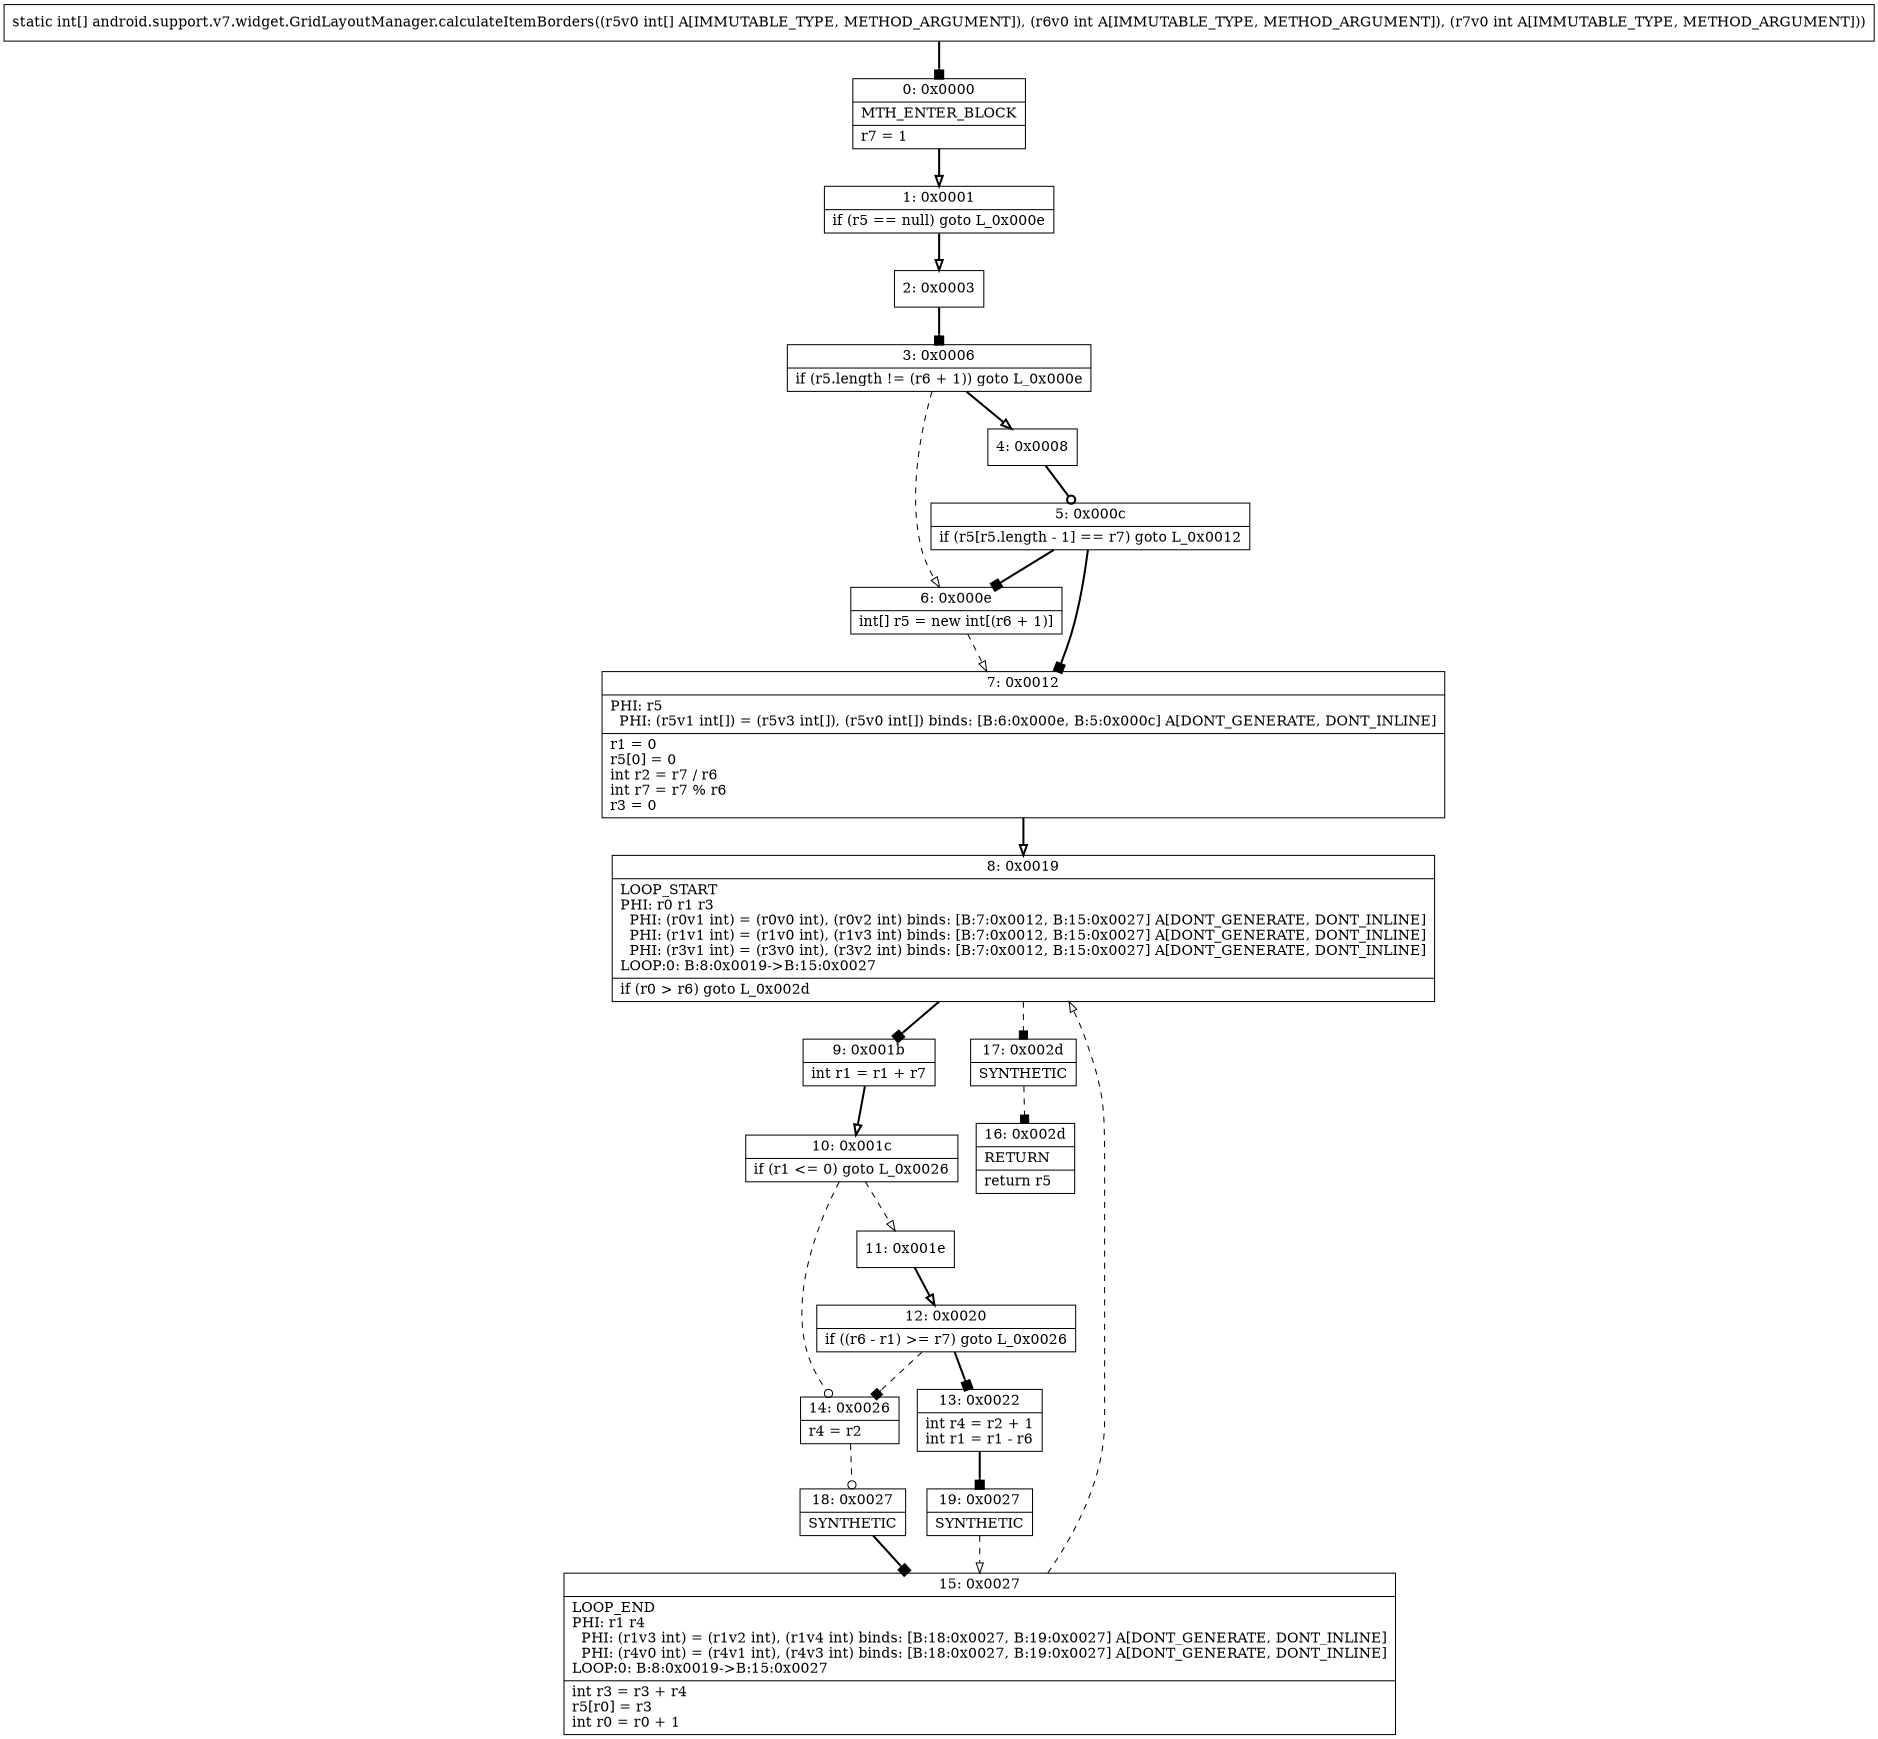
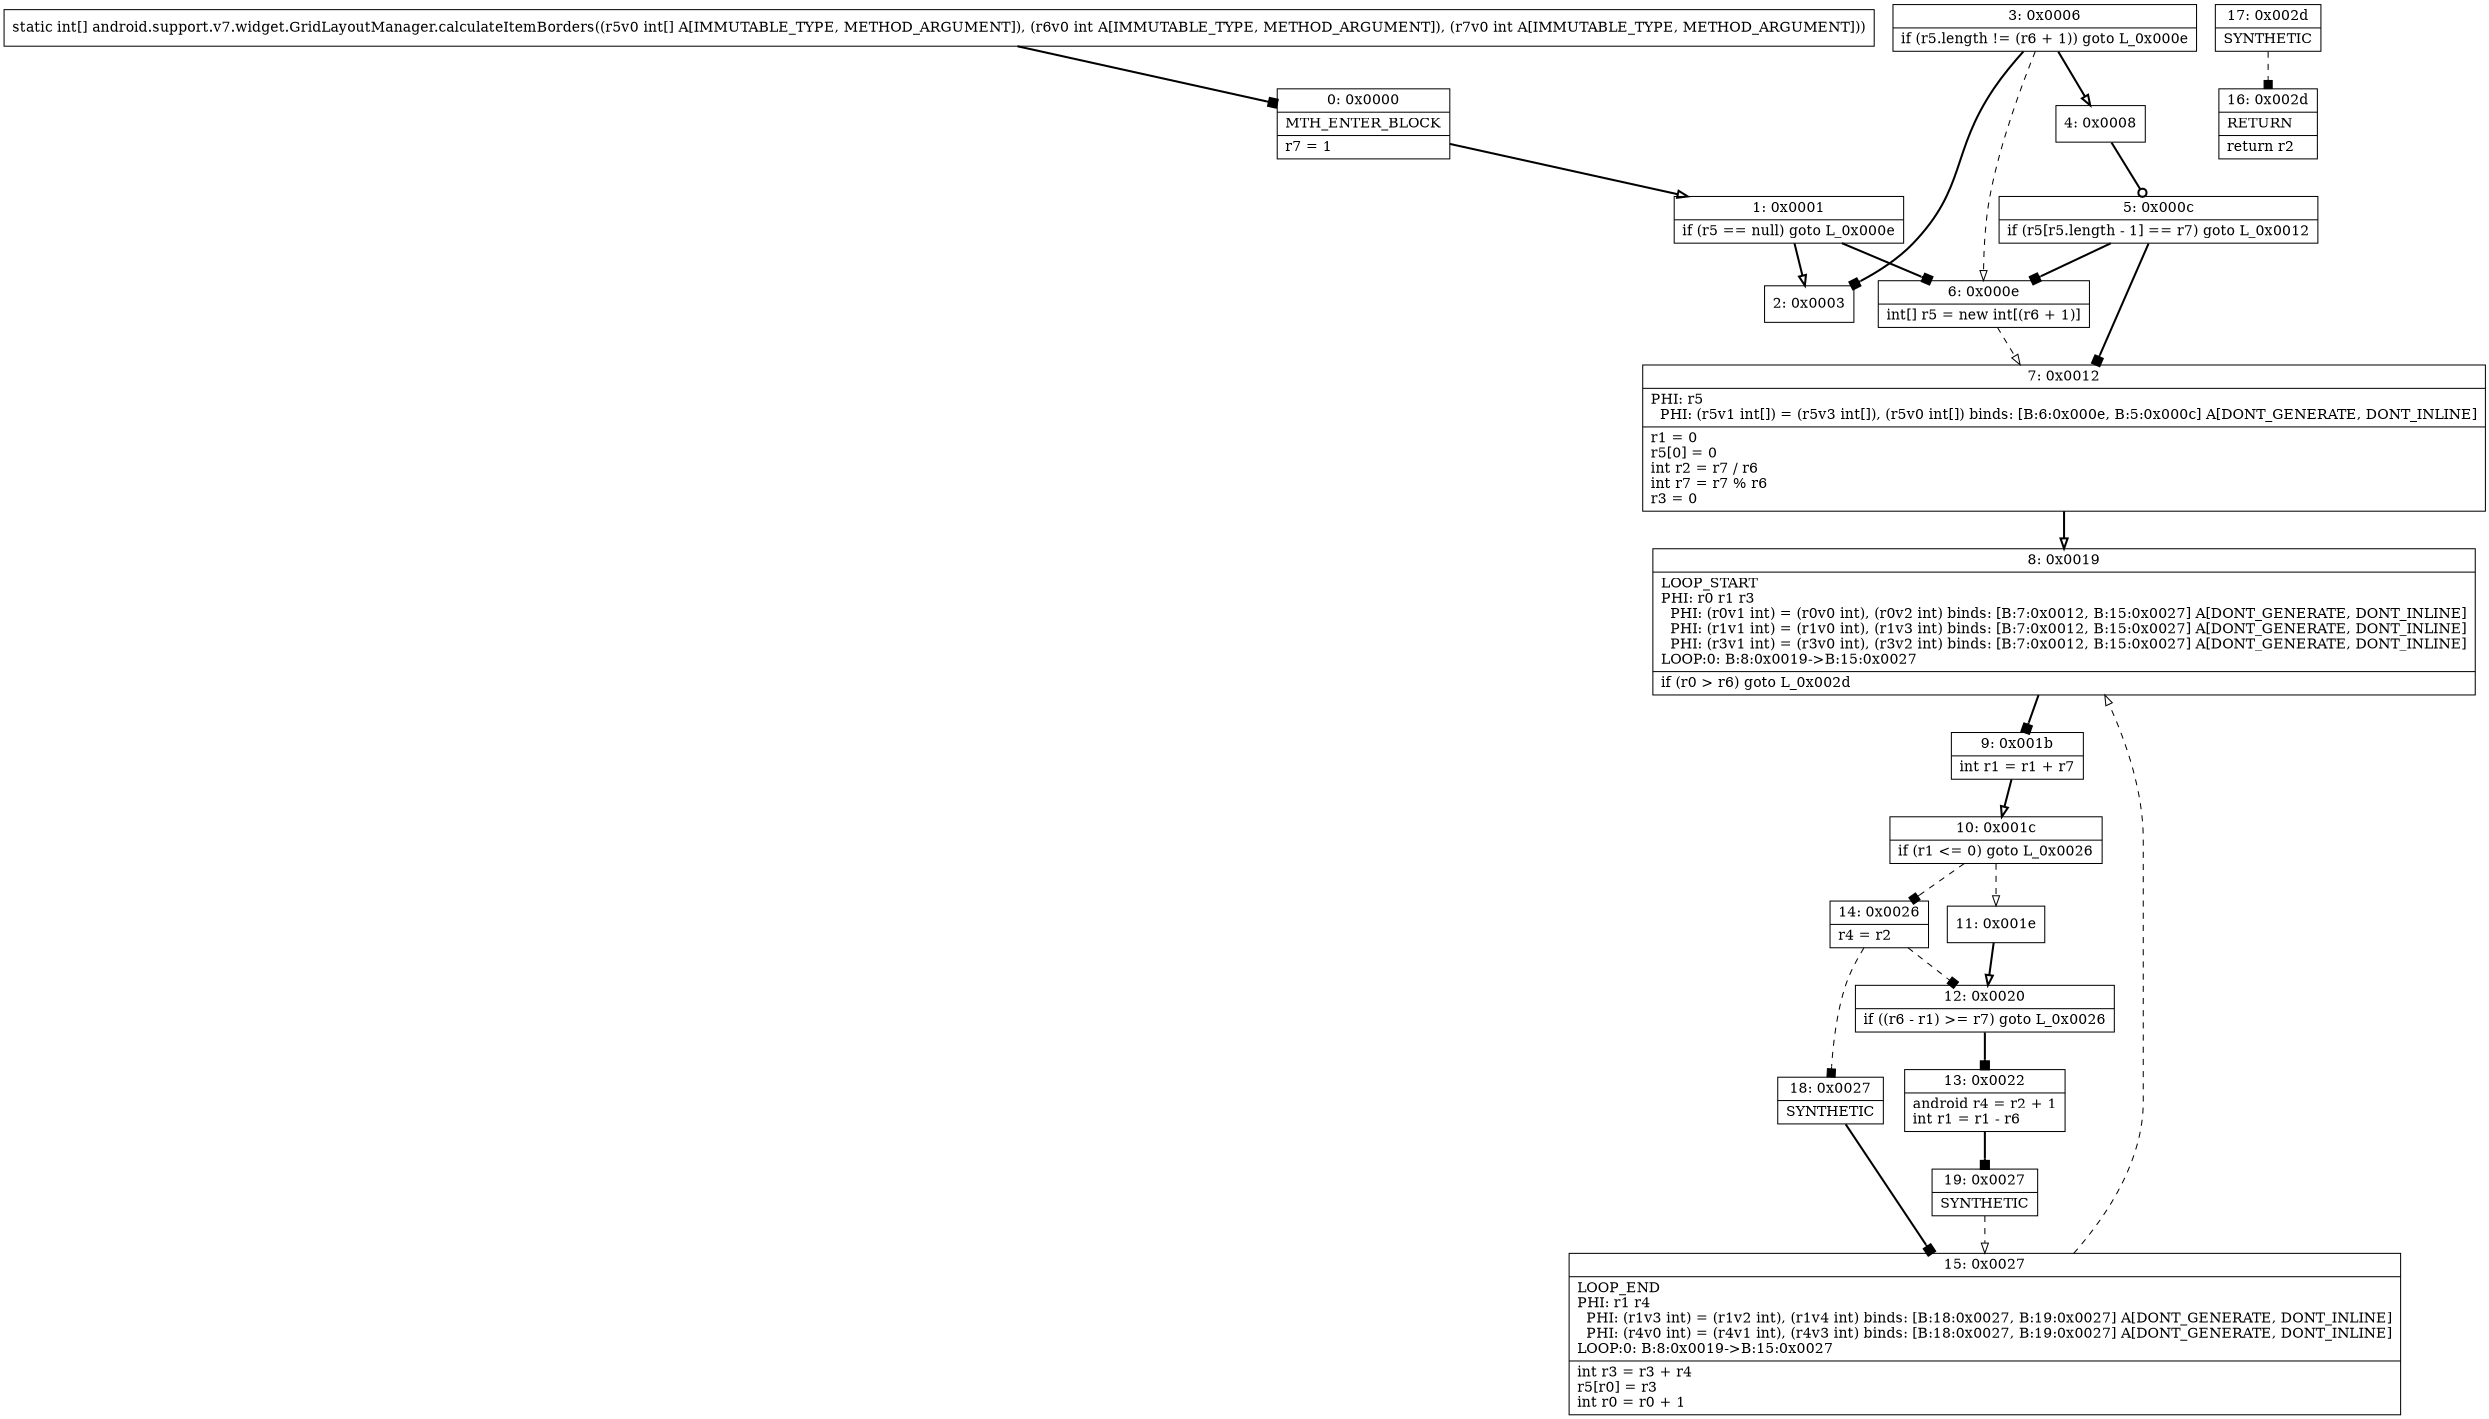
  digraph {
    node [shape=record]
    edge [arrowhead=box style=bold]
    n1 [label="{0\:\ 0x0000|MTH_ENTER_BLOCK\l|r7 = 1\l}"]
    n2 [label="{1\:\ 0x0001|if (r5 == null) goto L_0x000e\l}"]
    n3 [label="{2\:\ 0x0003}"]
    n4 [label="{6\:\ 0x000e|int[] r5 = new int[(r6 + 1)]\l}"]
    n5 [label="{3\:\ 0x0006|if (r5.length != (r6 + 1)) goto L_0x000e\l}"]
    n6 [label="{7\:\ 0x0012|PHI: r5 \l  PHI: (r5v1 int[]) = (r5v3 int[]), (r5v0 int[]) binds: [B:6:0x000e, B:5:0x000c] A[DONT_GENERATE, DONT_INLINE]\l|r1 = 0\lr5[0] = 0\lint r2 = r7 \/ r6\lint r7 = r7 % r6\lr3 = 0\l}"]
    n7 [label="{4\:\ 0x0008}"]
    n8 [label="{5\:\ 0x000c|if (r5[r5.length \- 1] == r7) goto L_0x0012\l}"]
    n9 [label="{8\:\ 0x0019|LOOP_START\lPHI: r0 r1 r3 \l  PHI: (r0v1 int) = (r0v0 int), (r0v2 int) binds: [B:7:0x0012, B:15:0x0027] A[DONT_GENERATE, DONT_INLINE]\l  PHI: (r1v1 int) = (r1v0 int), (r1v3 int) binds: [B:7:0x0012, B:15:0x0027] A[DONT_GENERATE, DONT_INLINE]\l  PHI: (r3v1 int) = (r3v0 int), (r3v2 int) binds: [B:7:0x0012, B:15:0x0027] A[DONT_GENERATE, DONT_INLINE]\lLOOP:0: B:8:0x0019\-\>B:15:0x0027\l|if (r0 \> r6) goto L_0x002d\l}"]
    n10 [label="{9\:\ 0x001b|int r1 = r1 + r7\l}"]
    n11 [label="{17\:\ 0x002d|SYNTHETIC\l}"]
    n12 [label="{10\:\ 0x001c|if (r1 \<= 0) goto L_0x0026\l}"]
-   n13 [label="{16\:\ 0x002d|RETURN\l|return r5\l}"]
+   n13 [label="{16\:\ 0x002d|RETURN\l|return r2\l}"]
    n14 [label="{11\:\ 0x001e}"]
    n15 [label="{14\:\ 0x0026|r4 = r2\l}"]
    n16 [label="{12\:\ 0x0020|if ((r6 \- r1) \>= r7) goto L_0x0026\l}"]
    n17 [label="{18\:\ 0x0027|SYNTHETIC\l}"]
-   n18 [label="{13\:\ 0x0022|int r4 = r2 + 1\lint r1 = r1 \- r6\l}"]
+   n18 [label="{13\:\ 0x0022|android r4 = r2 + 1\lint r1 = r1 \- r6\l}"]
    n19 [label="{19\:\ 0x0027|SYNTHETIC\l}"]
    n20 [label="{15\:\ 0x0027|LOOP_END\lPHI: r1 r4 \l  PHI: (r1v3 int) = (r1v2 int), (r1v4 int) binds: [B:18:0x0027, B:19:0x0027] A[DONT_GENERATE, DONT_INLINE]\l  PHI: (r4v0 int) = (r4v1 int), (r4v3 int) binds: [B:18:0x0027, B:19:0x0027] A[DONT_GENERATE, DONT_INLINE]\lLOOP:0: B:8:0x0019\-\>B:15:0x0027\l|int r3 = r3 + r4\lr5[r0] = r3\lint r0 = r0 + 1\l}"]
    n21 [label="{static int[] android.support.v7.widget.GridLayoutManager.calculateItemBorders((r5v0 int[] A[IMMUTABLE_TYPE, METHOD_ARGUMENT]), (r6v0 int A[IMMUTABLE_TYPE, METHOD_ARGUMENT]), (r7v0 int A[IMMUTABLE_TYPE, METHOD_ARGUMENT])) }"]
    n1 -> n2 [arrowhead=onormal]
    n2 -> n3 [arrowhead=onormal]
-   n3 -> n5
+   n2 -> n4
+   n5 -> n3
    n4 -> n6 [arrowhead=onormal style=dashed]
    n5 -> n4 [arrowhead=onormal style=dashed]
    n5 -> n7 [arrowhead=onormal]
    n6 -> n9 [arrowhead=onormal]
    n7 -> n8 [arrowhead=odot]
    n8 -> n4
    n8 -> n6
    n9 -> n10
-   n9 -> n11 [style=dashed]
    n10 -> n12 [arrowhead=onormal]
    n11 -> n13 [style=dashed]
    n12 -> n14 [arrowhead=onormal style=dashed]
-   n12 -> n15 [arrowhead=odot style=dashed]
+   n12 -> n15 [style=dashed]
    n14 -> n16 [arrowhead=onormal]
-   n15 -> n17 [arrowhead=odot style=dashed]
-   n16 -> n15 [style=dashed]
+   n15 -> n17 [style=dashed]
+   n15 -> n16 [style=dashed]
    n16 -> n18
    n17 -> n20
    n18 -> n19
    n19 -> n20 [arrowhead=onormal style=dashed]
    n20 -> n9 [arrowhead=onormal style=dashed]
    n21 -> n1
  }
